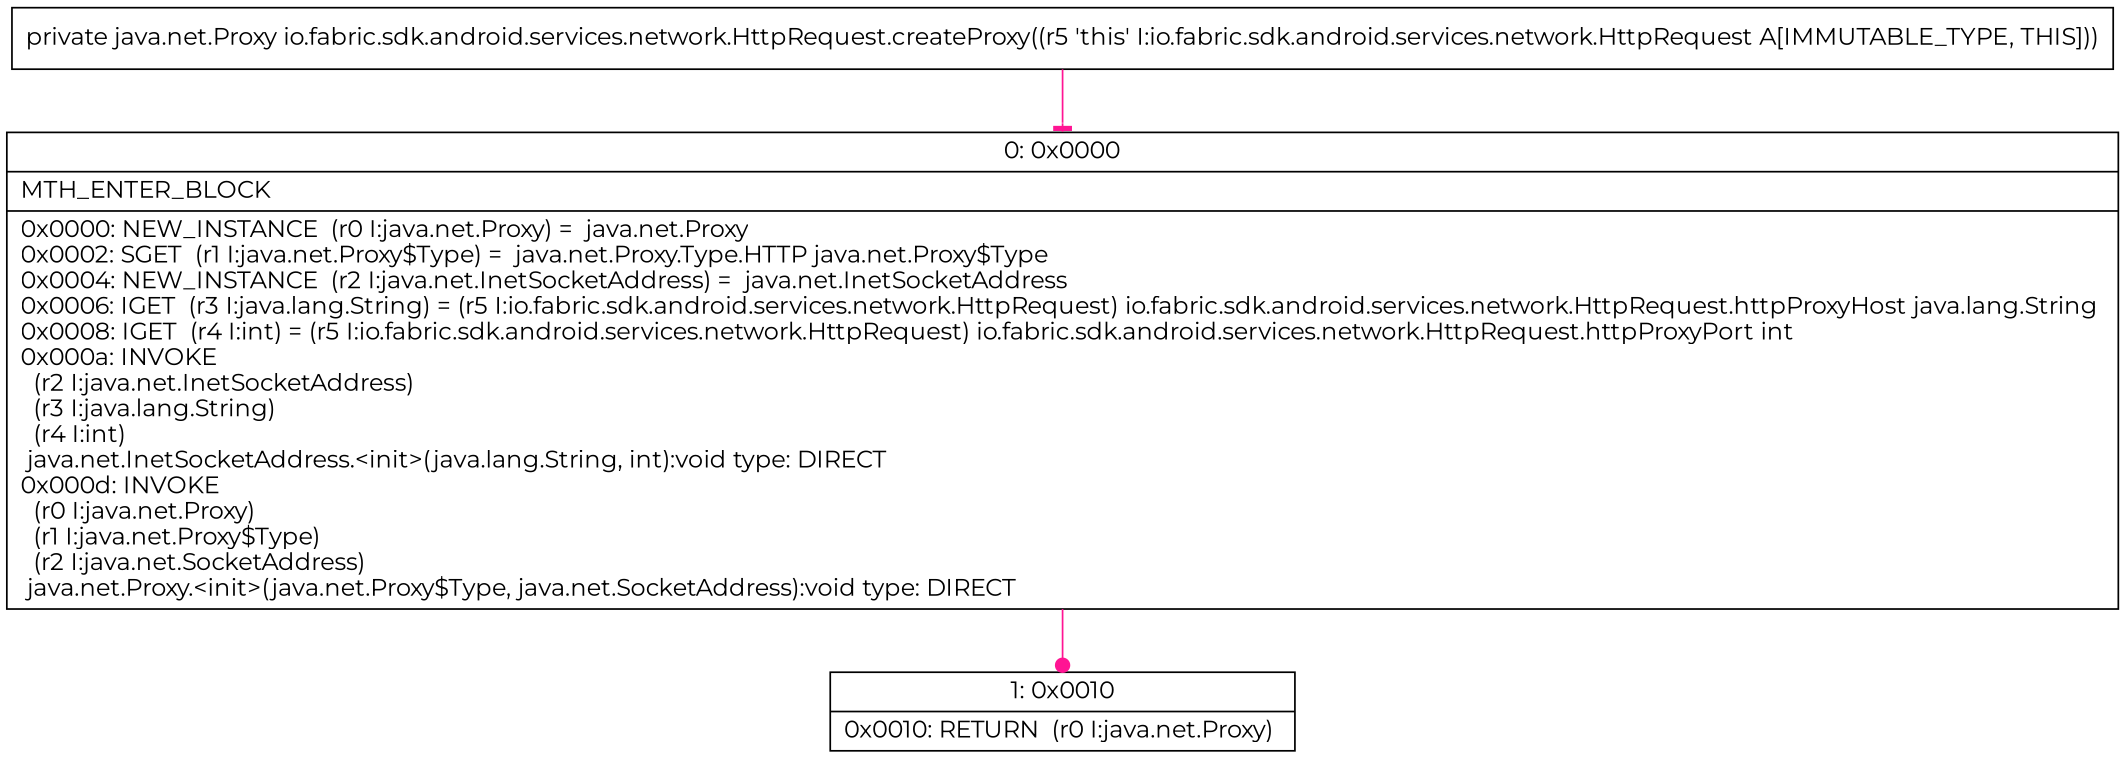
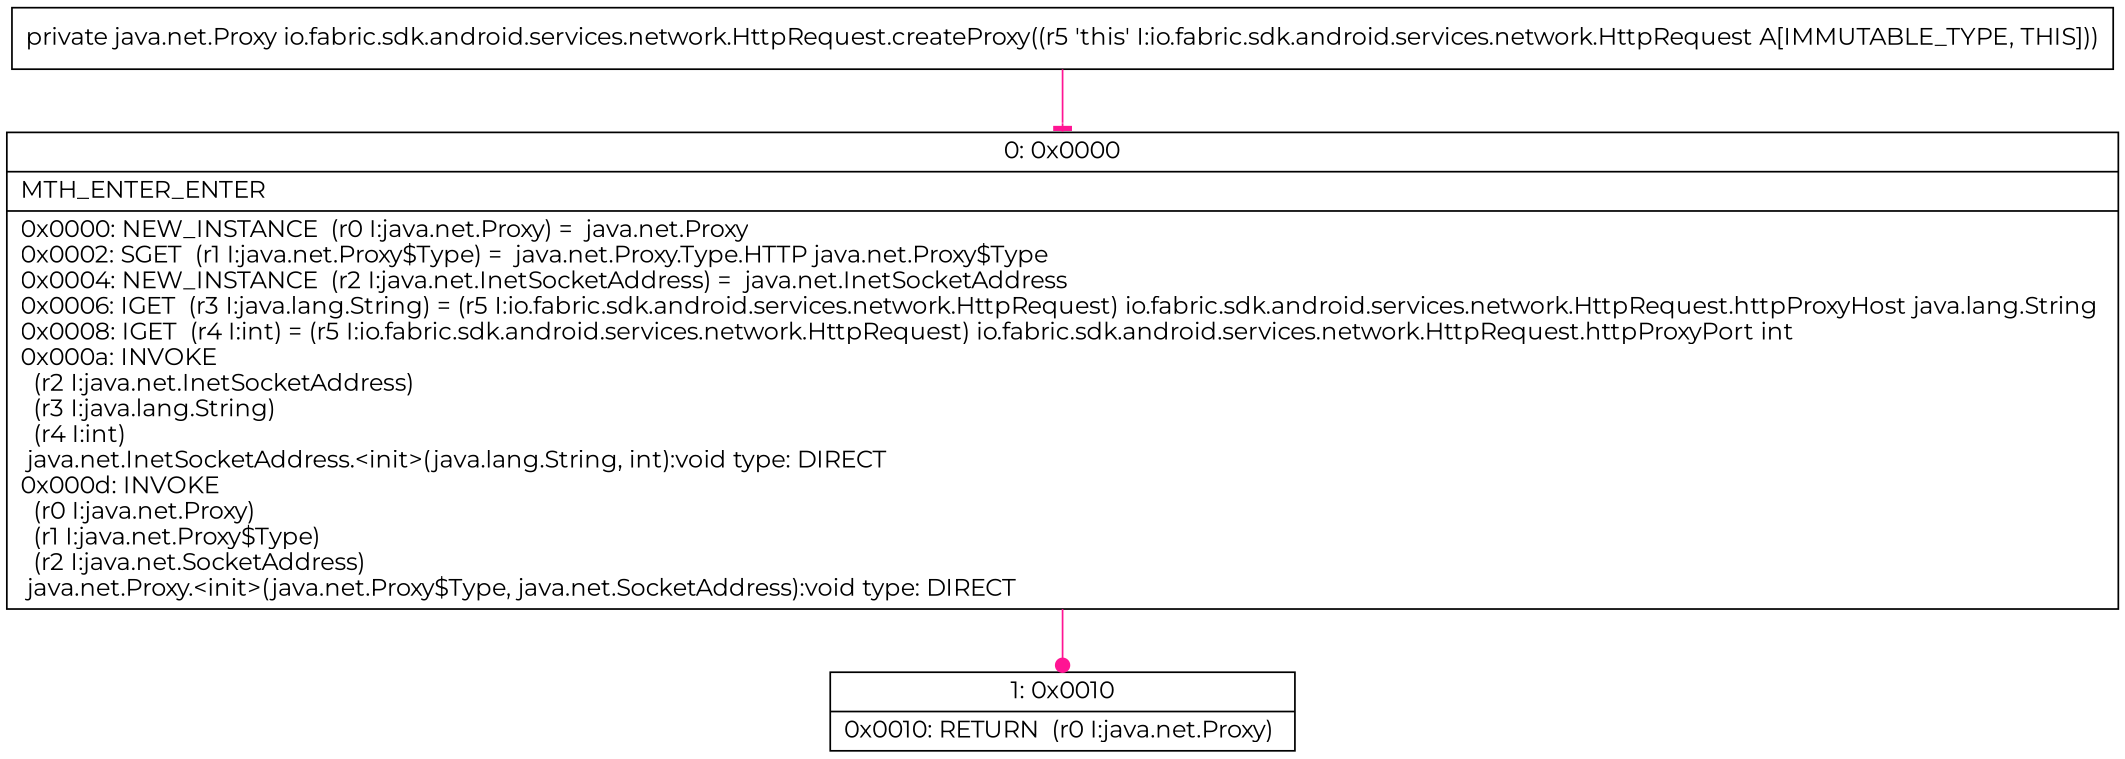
  digraph {
    fontname=Montserrat
    node [shape=record fontname=Montserrat]
    edge [color=deeppink fontname=Montserrat]
-   n1 [label="{0\:\ 0x0000|MTH_ENTER_BLOCK\l|0x0000: NEW_INSTANCE  (r0 I:java.net.Proxy) =  java.net.Proxy \l0x0002: SGET  (r1 I:java.net.Proxy$Type) =  java.net.Proxy.Type.HTTP java.net.Proxy$Type \l0x0004: NEW_INSTANCE  (r2 I:java.net.InetSocketAddress) =  java.net.InetSocketAddress \l0x0006: IGET  (r3 I:java.lang.String) = (r5 I:io.fabric.sdk.android.services.network.HttpRequest) io.fabric.sdk.android.services.network.HttpRequest.httpProxyHost java.lang.String \l0x0008: IGET  (r4 I:int) = (r5 I:io.fabric.sdk.android.services.network.HttpRequest) io.fabric.sdk.android.services.network.HttpRequest.httpProxyPort int \l0x000a: INVOKE  \l  (r2 I:java.net.InetSocketAddress)\l  (r3 I:java.lang.String)\l  (r4 I:int)\l java.net.InetSocketAddress.\<init\>(java.lang.String, int):void type: DIRECT \l0x000d: INVOKE  \l  (r0 I:java.net.Proxy)\l  (r1 I:java.net.Proxy$Type)\l  (r2 I:java.net.SocketAddress)\l java.net.Proxy.\<init\>(java.net.Proxy$Type, java.net.SocketAddress):void type: DIRECT \l}"]
+   n1 [label="{0\:\ 0x0000|MTH_ENTER_ENTER\l|0x0000: NEW_INSTANCE  (r0 I:java.net.Proxy) =  java.net.Proxy \l0x0002: SGET  (r1 I:java.net.Proxy$Type) =  java.net.Proxy.Type.HTTP java.net.Proxy$Type \l0x0004: NEW_INSTANCE  (r2 I:java.net.InetSocketAddress) =  java.net.InetSocketAddress \l0x0006: IGET  (r3 I:java.lang.String) = (r5 I:io.fabric.sdk.android.services.network.HttpRequest) io.fabric.sdk.android.services.network.HttpRequest.httpProxyHost java.lang.String \l0x0008: IGET  (r4 I:int) = (r5 I:io.fabric.sdk.android.services.network.HttpRequest) io.fabric.sdk.android.services.network.HttpRequest.httpProxyPort int \l0x000a: INVOKE  \l  (r2 I:java.net.InetSocketAddress)\l  (r3 I:java.lang.String)\l  (r4 I:int)\l java.net.InetSocketAddress.\<init\>(java.lang.String, int):void type: DIRECT \l0x000d: INVOKE  \l  (r0 I:java.net.Proxy)\l  (r1 I:java.net.Proxy$Type)\l  (r2 I:java.net.SocketAddress)\l java.net.Proxy.\<init\>(java.net.Proxy$Type, java.net.SocketAddress):void type: DIRECT \l}"]
    n2 [label="{1\:\ 0x0010|0x0010: RETURN  (r0 I:java.net.Proxy) \l}"]
    n3 [label="{private java.net.Proxy io.fabric.sdk.android.services.network.HttpRequest.createProxy((r5 'this' I:io.fabric.sdk.android.services.network.HttpRequest A[IMMUTABLE_TYPE, THIS])) }"]
    n1 -> n2 [arrowhead=dot]
    n3 -> n1 [arrowhead=tee]
  }
